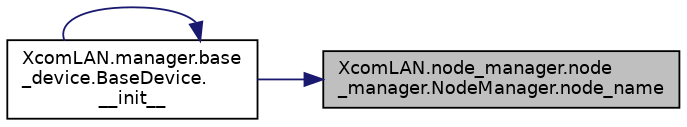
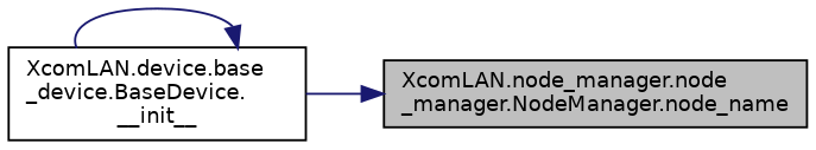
  digraph {
    rankdir=RL
    node [color=black fontname=Helvetica fontsize=10 shape=record style=filled]
    edge [color=midnightblue dir=back fontname=Helvetica fontsize=10 labelfontname=Helvetica labelfontsize=10 style=solid]
    n1 [fillcolor=grey75 fontcolor=black height=0.2 label="XcomLAN.node_manager.node\l_manager.NodeManager.node_name" width=0.4]
-   n2 [fillcolor=white height=0.2 label="XcomLAN.manager.base\l_device.BaseDevice.\l__init__" width=0.4]
+   n2 [fillcolor=white height=0.2 label="XcomLAN.device.base\l_device.BaseDevice.\l__init__" width=0.4]
    n1 -> n2
    n2 -> n2
  }
